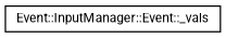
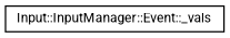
  digraph {
    rankdir=LR
    fontname=Roboto
-   n1 [color=black fillcolor=white fontname=Roboto fontsize=10 height=0.2 label="Event::InputManager::Event::_vals" shape=record style=filled width=0.4]
+   n1 [color=black fillcolor=white fontname=Roboto fontsize=10 height=0.2 label="Input::InputManager::Event::_vals" shape=record style=filled width=0.4]
  }
